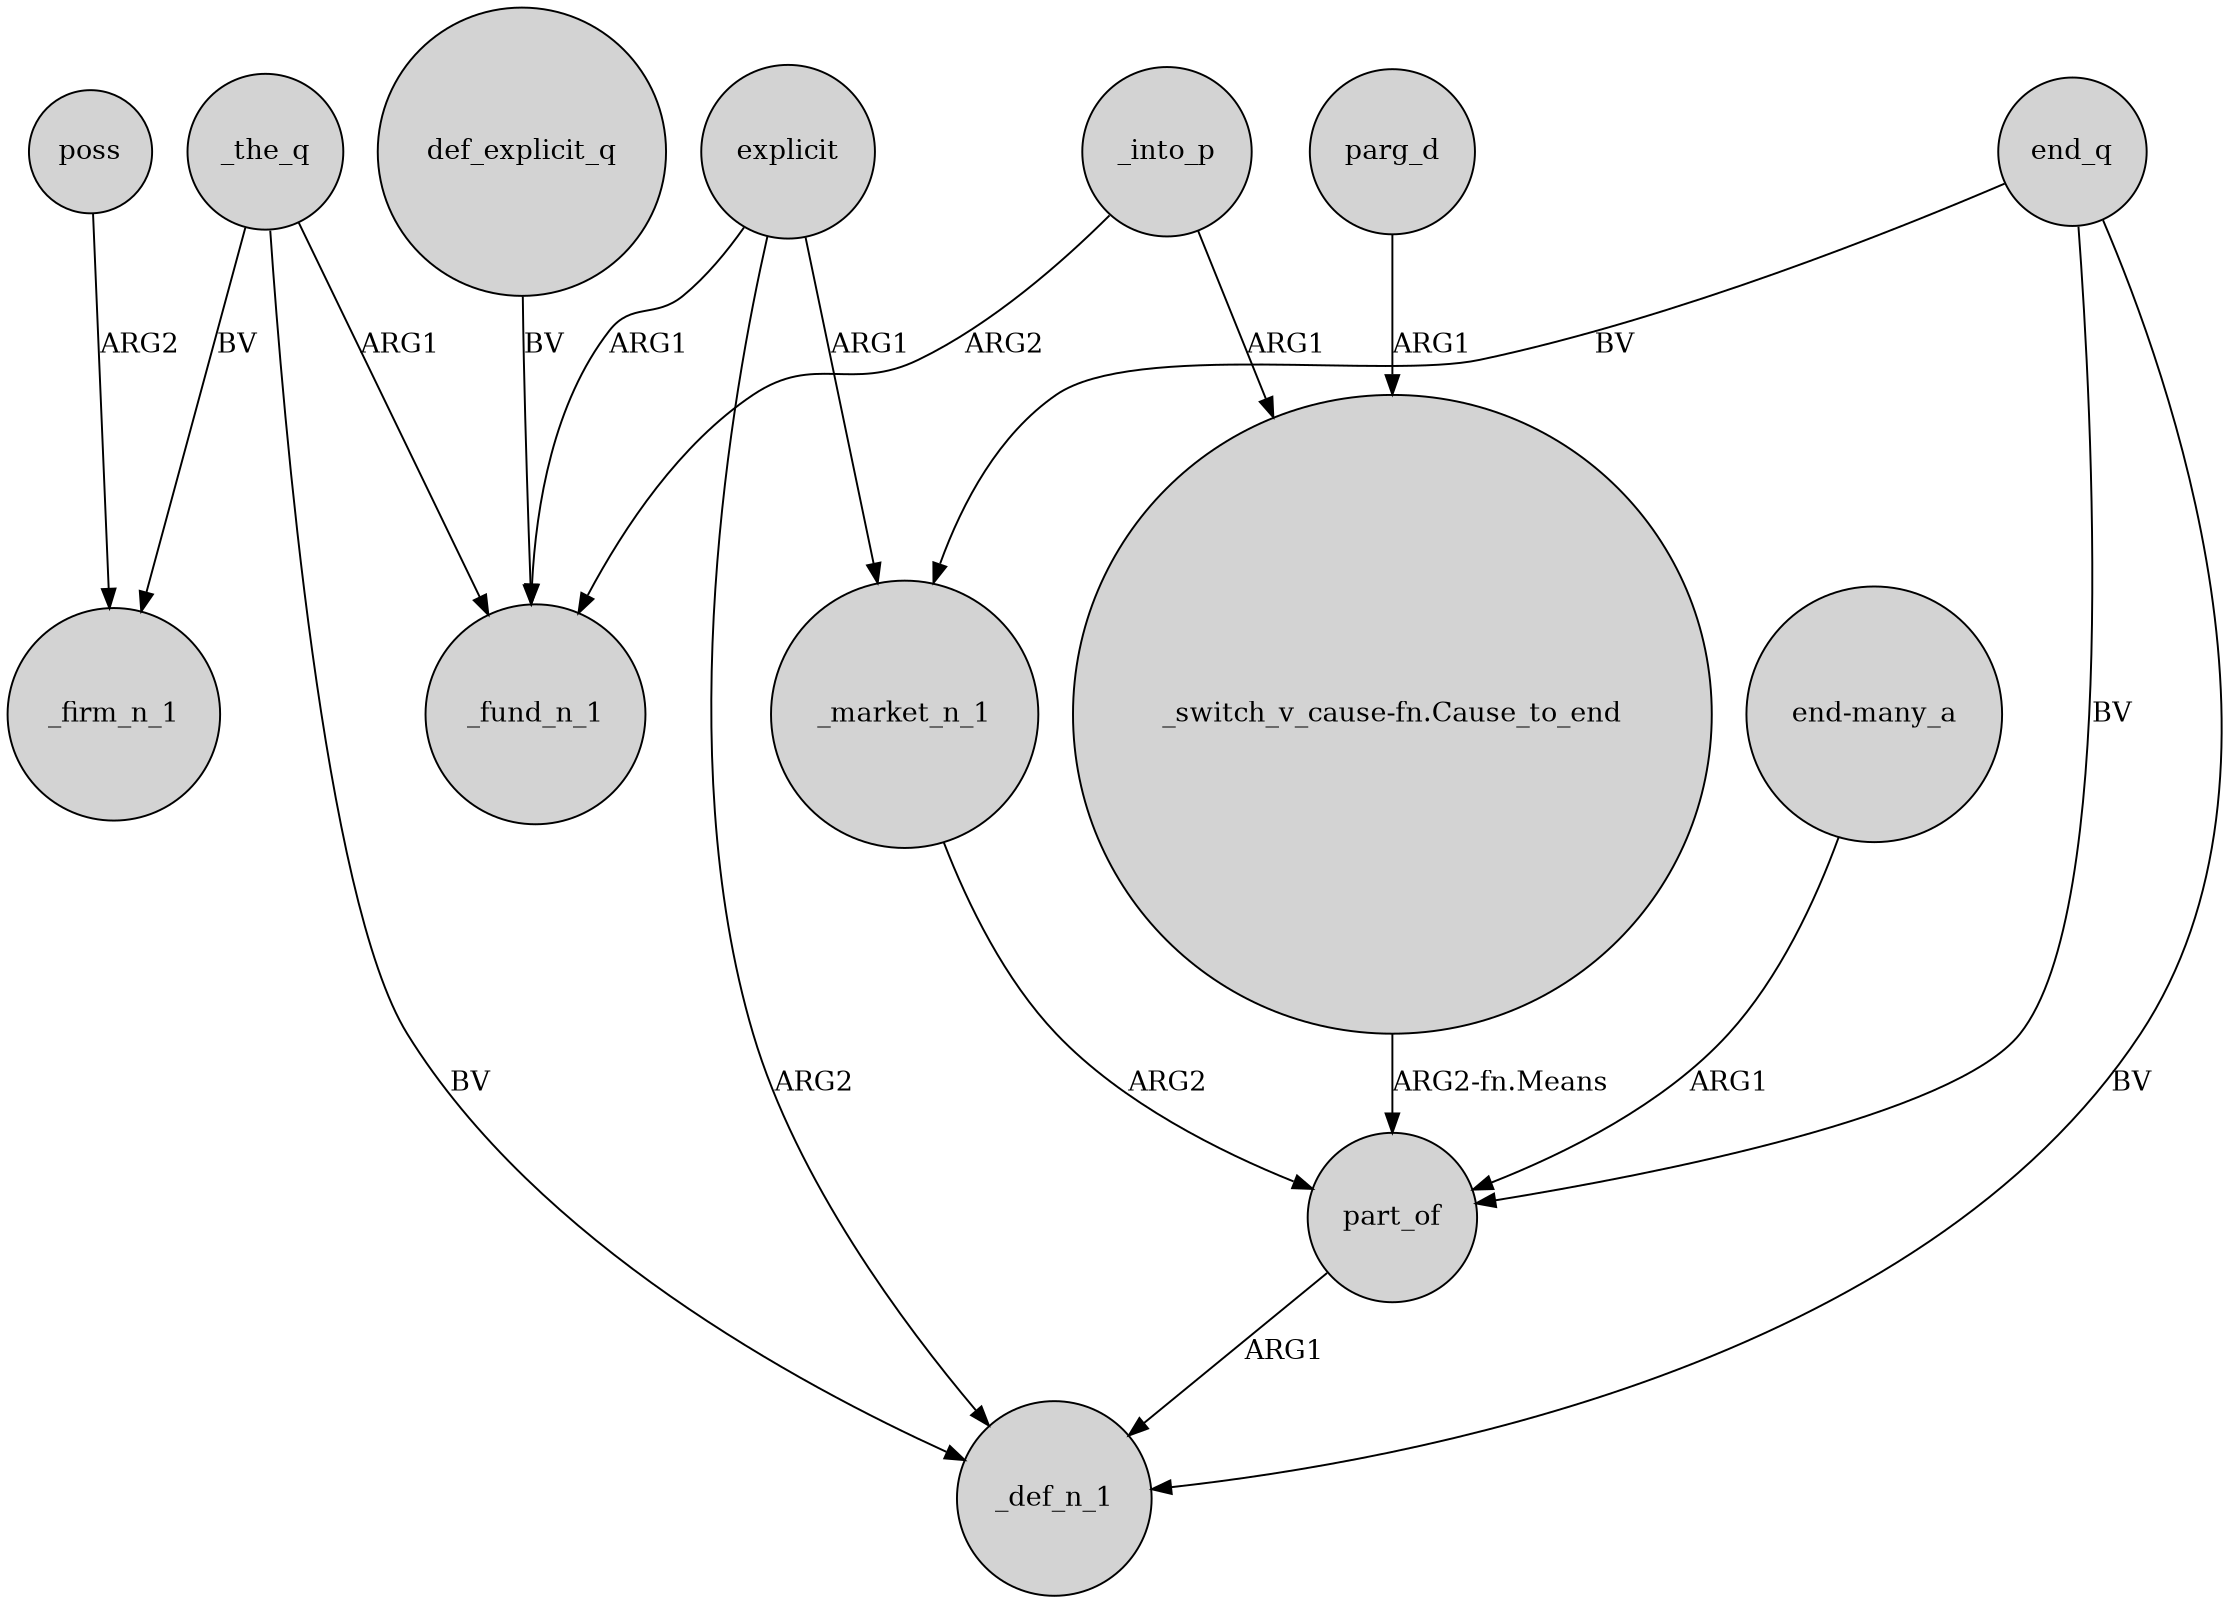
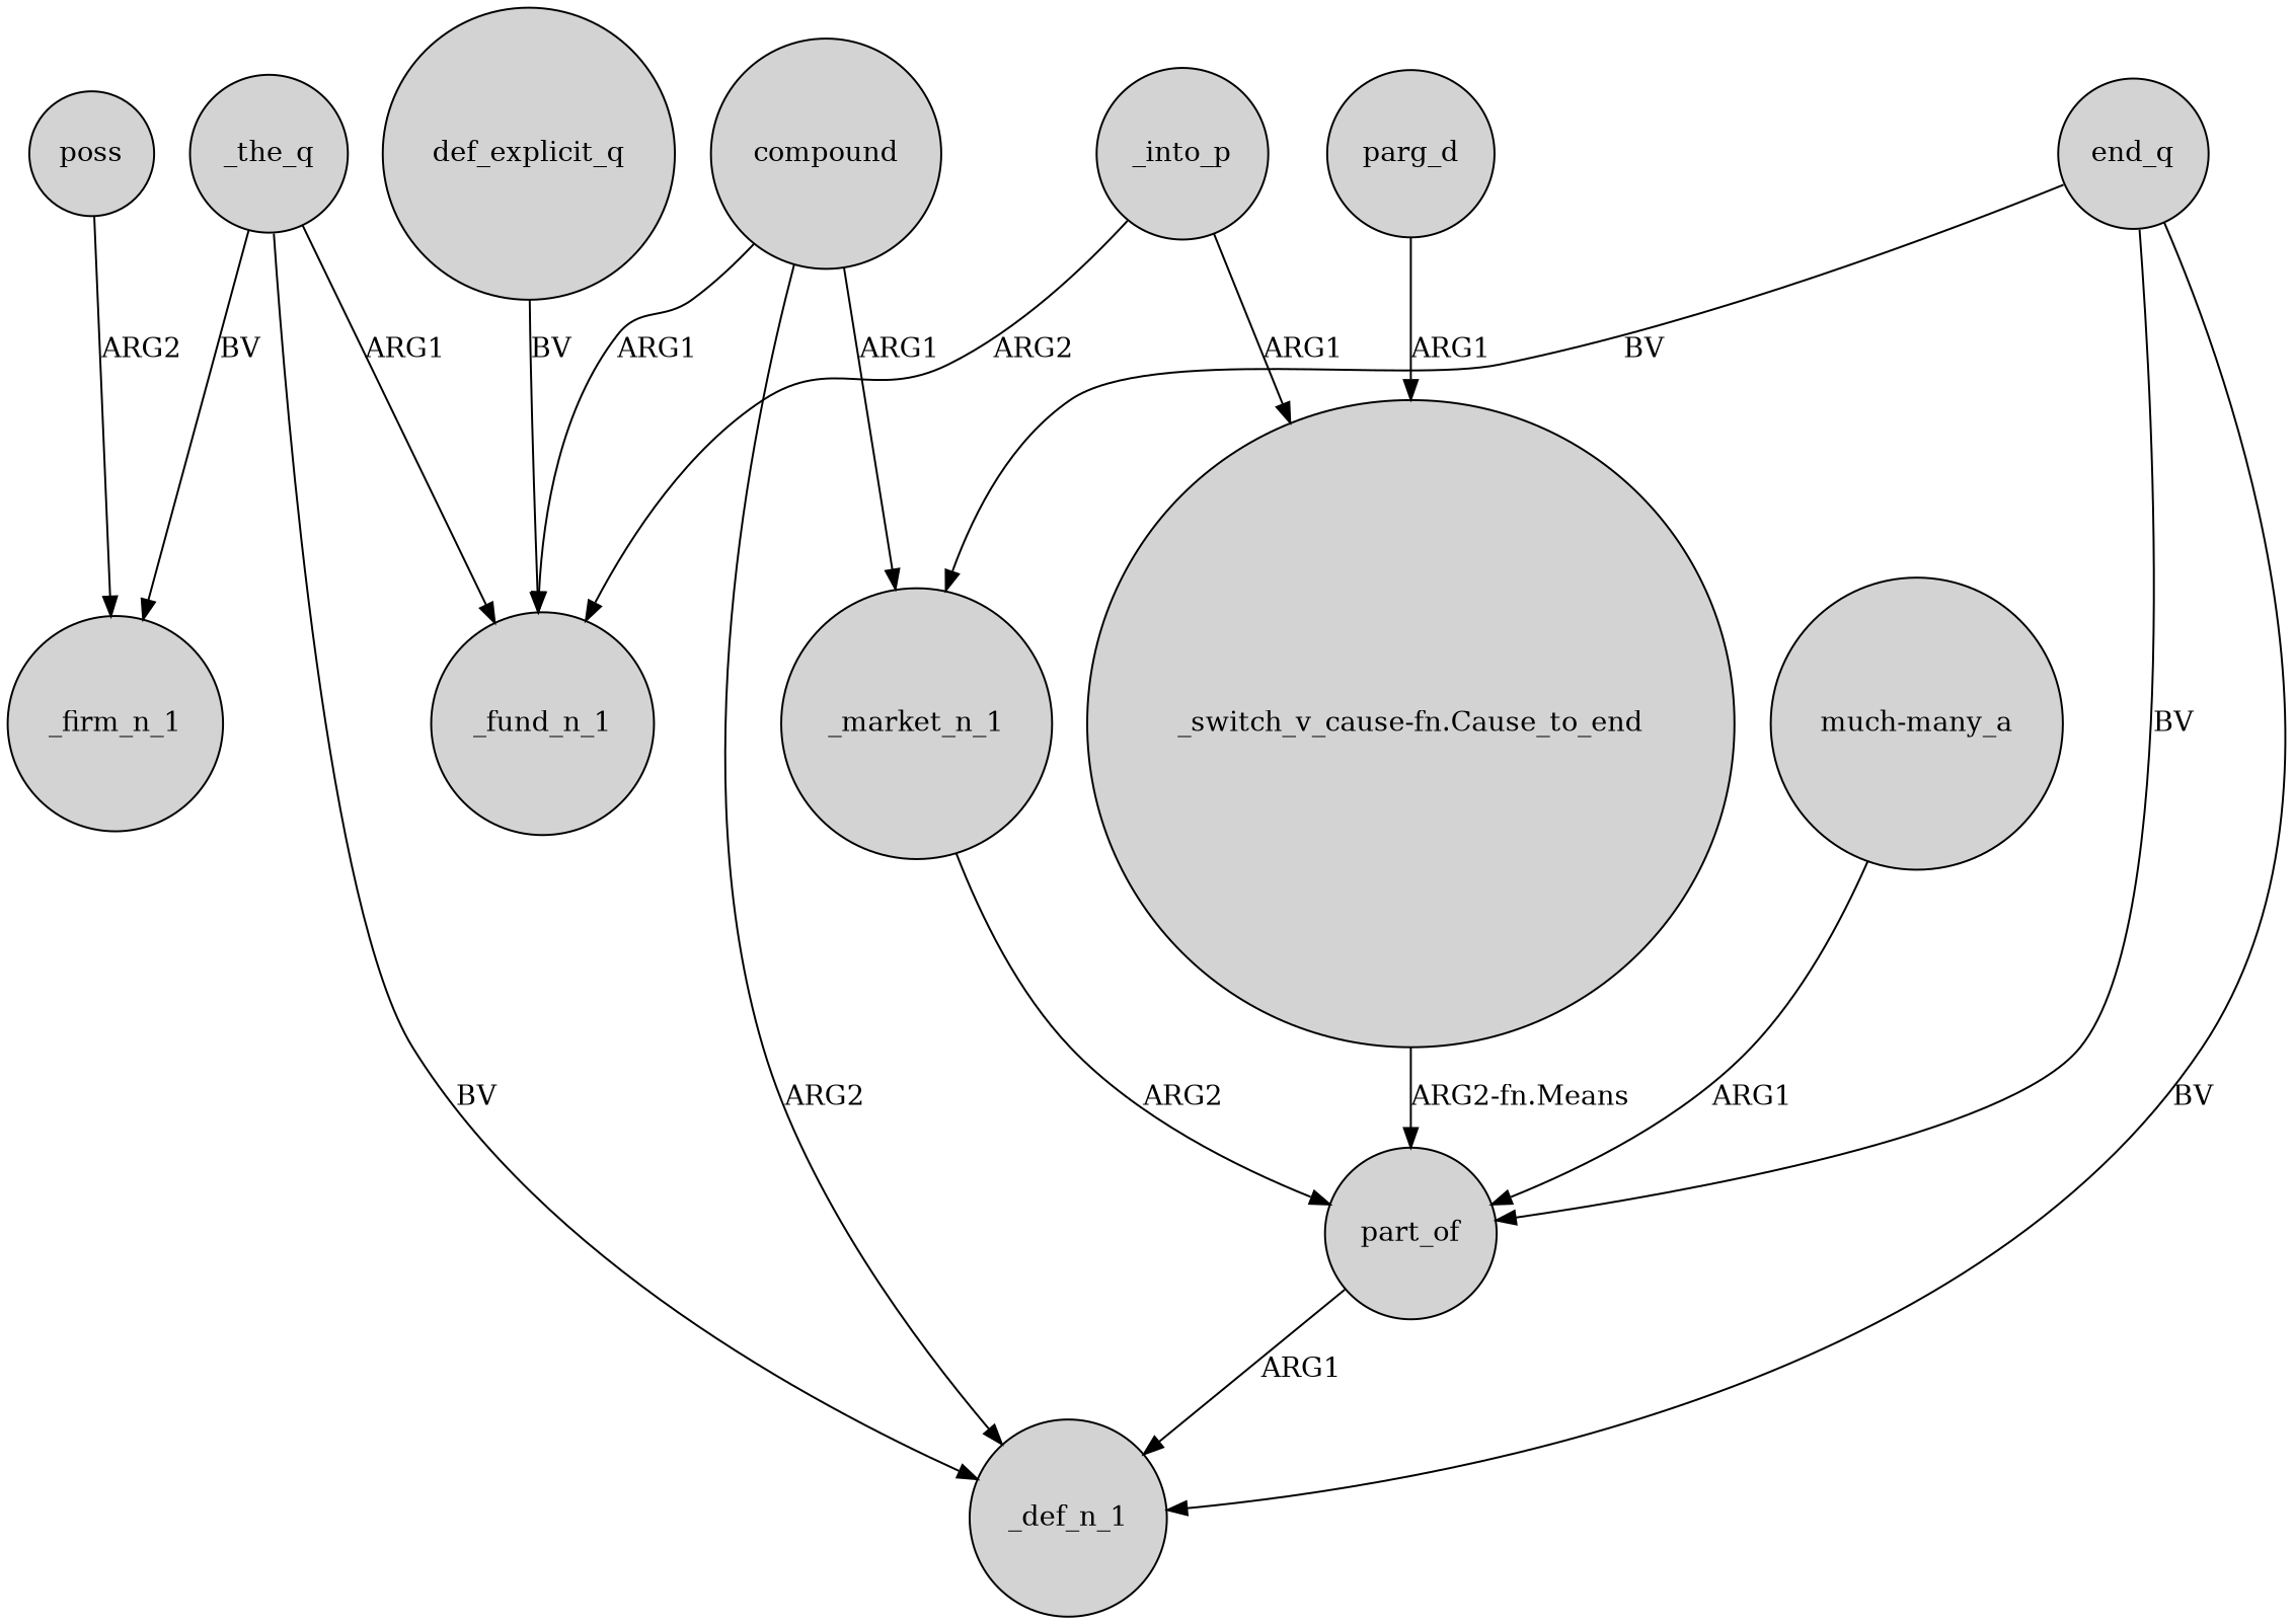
  digraph {
    node [shape=circle style=filled]
    _the_q
    _firm_n_1
    n3 [label=_def_n_1]
    _fund_n_1
    poss
    n6 [label=end_q]
    _market_n_1
    part_of
    def_explicit_q
    _into_p
    "_switch_v_cause-fn.Cause_to_end"
-   "much-many_a" [label="end-many_a"]
+   "much-many_a"
    parg_d
-   compound [label=explicit]
+   compound
    _the_q -> _firm_n_1 [label=BV]
    _the_q -> n3 [label=BV]
    _the_q -> _fund_n_1 [label=ARG1]
    poss -> _firm_n_1 [label=ARG2]
    n6 -> n3 [label=BV]
    n6 -> _market_n_1 [label=BV]
    n6 -> part_of [label=BV]
    _market_n_1 -> part_of [label=ARG2]
    part_of -> n3 [label=ARG1]
    def_explicit_q -> _fund_n_1 [label=BV]
    _into_p -> _fund_n_1 [label=ARG2]
    _into_p -> "_switch_v_cause-fn.Cause_to_end" [label=ARG1]
    "_switch_v_cause-fn.Cause_to_end" -> part_of [label="ARG2-fn.Means"]
    "much-many_a" -> part_of [label=ARG1]
    parg_d -> "_switch_v_cause-fn.Cause_to_end" [label=ARG1]
    compound -> n3 [label=ARG2]
    compound -> _fund_n_1 [label=ARG1]
    compound -> _market_n_1 [label=ARG1]
  }
